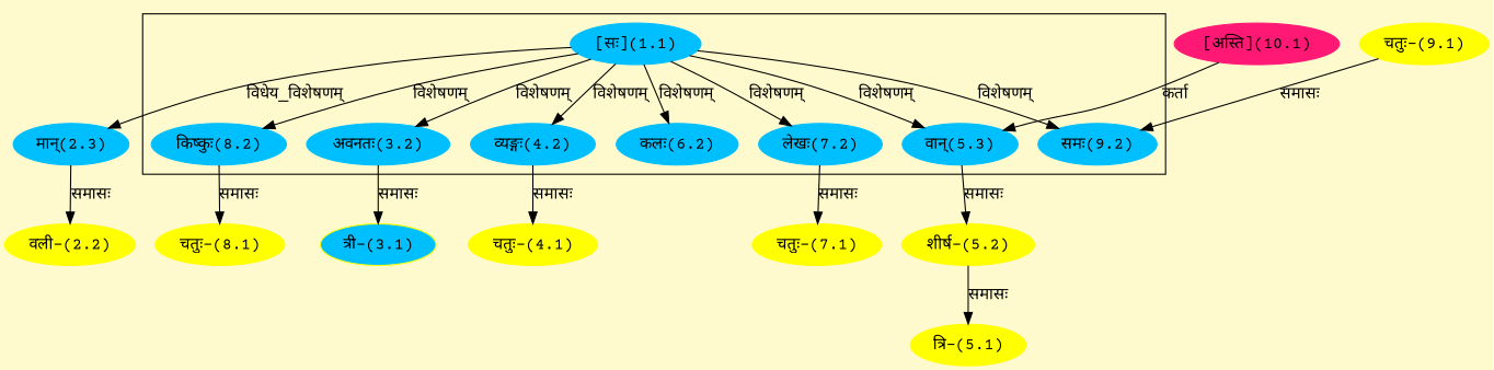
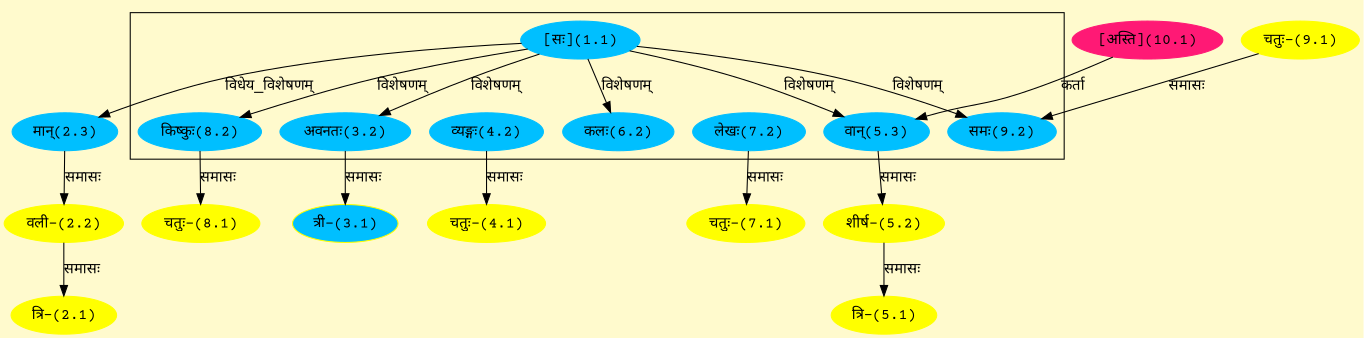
  digraph {
    bgcolor=lemonchiffon1
    compound=true
    fontname="Courier Prime"
    rankdir=BT
    node [color="#00BFFF" fontname="Courier Prime" style=filled]
    edge [dir=back fontname="Courier Prime"]
    n1 [label="अवनतः(3.2)"]
    n2 [label="[सः](1.1)"]
    n3 [label="व्यङ्गः(4.2)"]
    n4 [label="वान्(5.3)"]
    n5 [label="कलः(6.2)"]
    n6 [label="लेखः(7.2)"]
    n7 [label="किष्कुः(8.2)"]
    n8 [label="समः(9.2)"]
    n9 [color="#FF1975" label="[अस्ति](10.1)"]
    n10 [color="#FFFF00" label="चतुः-(9.1)"]
+   n11 [color="#FFFF00" label="त्रि-(2.1)"]
    n12 [color="#FFFF00" label="वली-(2.2)"]
    n13 [label="मान्(2.3)"]
    n14 [color="#FFFF00" fillcolor="#00BFFF" label="त्री-(3.1)"]
    n15 [color="#FFFF00" label="चतुः-(4.1)"]
    n16 [color="#FFFF00" label="त्रि-(5.1)"]
    n17 [color="#FFFF00" label="शीर्ष-(5.2)"]
    n18 [color="#FFFF00" label="चतुः-(7.1)"]
    n19 [color="#FFFF00" label="चतुः-(8.1)"]
    subgraph cluster_1 {
      n1
      n2
      n3
      n4
      n5
      n6
      n7
      n8
    }
    n1 -> n2 [label="विशेषणम्"]
-   n3 -> n2 [label="विशेषणम्"]
    n4 -> n2 [label="विशेषणम्"]
    n4 -> n9 [label="कर्ता"]
    n5 -> n2 [label="विशेषणम्"]
-   n6 -> n2 [label="विशेषणम्"]
    n7 -> n2 [label="विशेषणम्"]
    n8 -> n2 [label="विशेषणम्"]
    n8 -> n10 [label="समासः"]
+   n11 -> n12 [label="समासः"]
    n12 -> n13 [label="समासः"]
    n13 -> n2 [label="विधेय_विशेषणम्"]
    n14 -> n1 [label="समासः"]
    n15 -> n3 [label="समासः"]
    n16 -> n17 [label="समासः"]
    n17 -> n4 [label="समासः"]
    n18 -> n6 [label="समासः"]
    n19 -> n7 [label="समासः"]
  }
